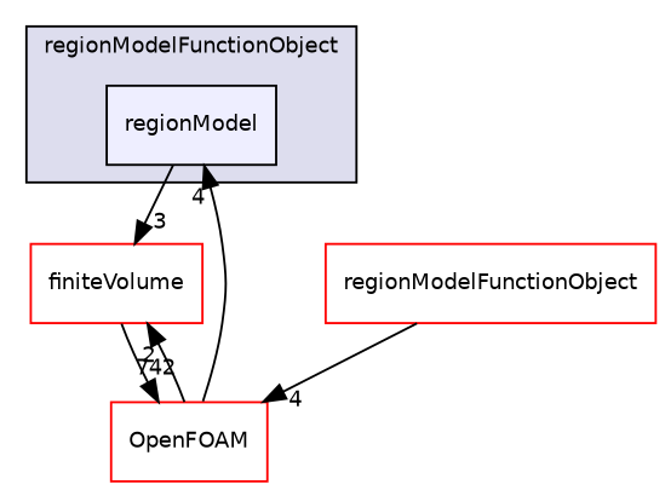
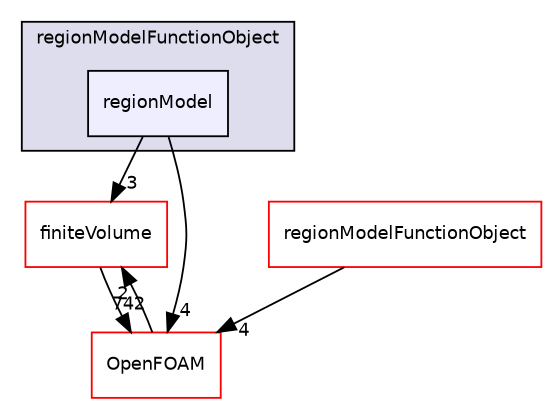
  digraph {
    compound=true
    node [fontname=Helvetica fontsize=10 shape=box color=red]
    edge [headlabel=4 labeldistance=1.5 labelfontname=Helvetica labelfontsize=10]
    n1 [fillcolor="#eeeeff" label=regionModel pencolor=black style=filled color=""]
    n2 [label=finiteVolume]
    n3 [label=OpenFOAM]
    n4 [label=regionModelFunctionObject]
    subgraph cluster_1 {
      bgcolor="#ddddee"
      fontname=Helvetica
      fontsize=10
      label=regionModelFunctionObject
      pencolor=black
      n1
    }
    n1 -> n2 [headlabel=3]
-   n3 -> n1
+   n1 -> n3
    n2 -> n3 [headlabel=742]
    n3 -> n2 [headlabel=2]
    n4 -> n3
  }
